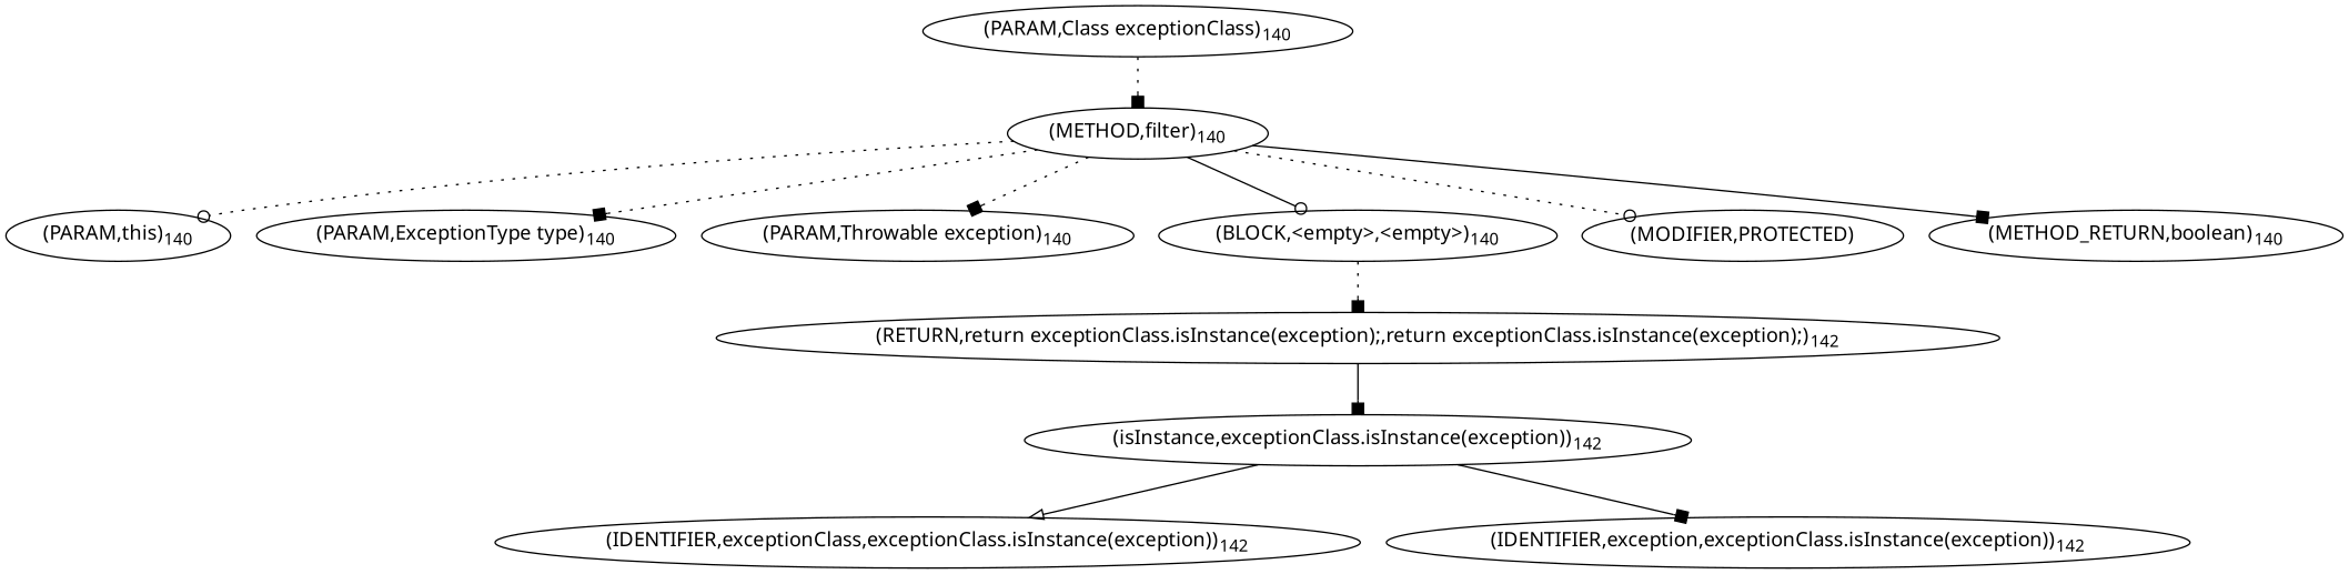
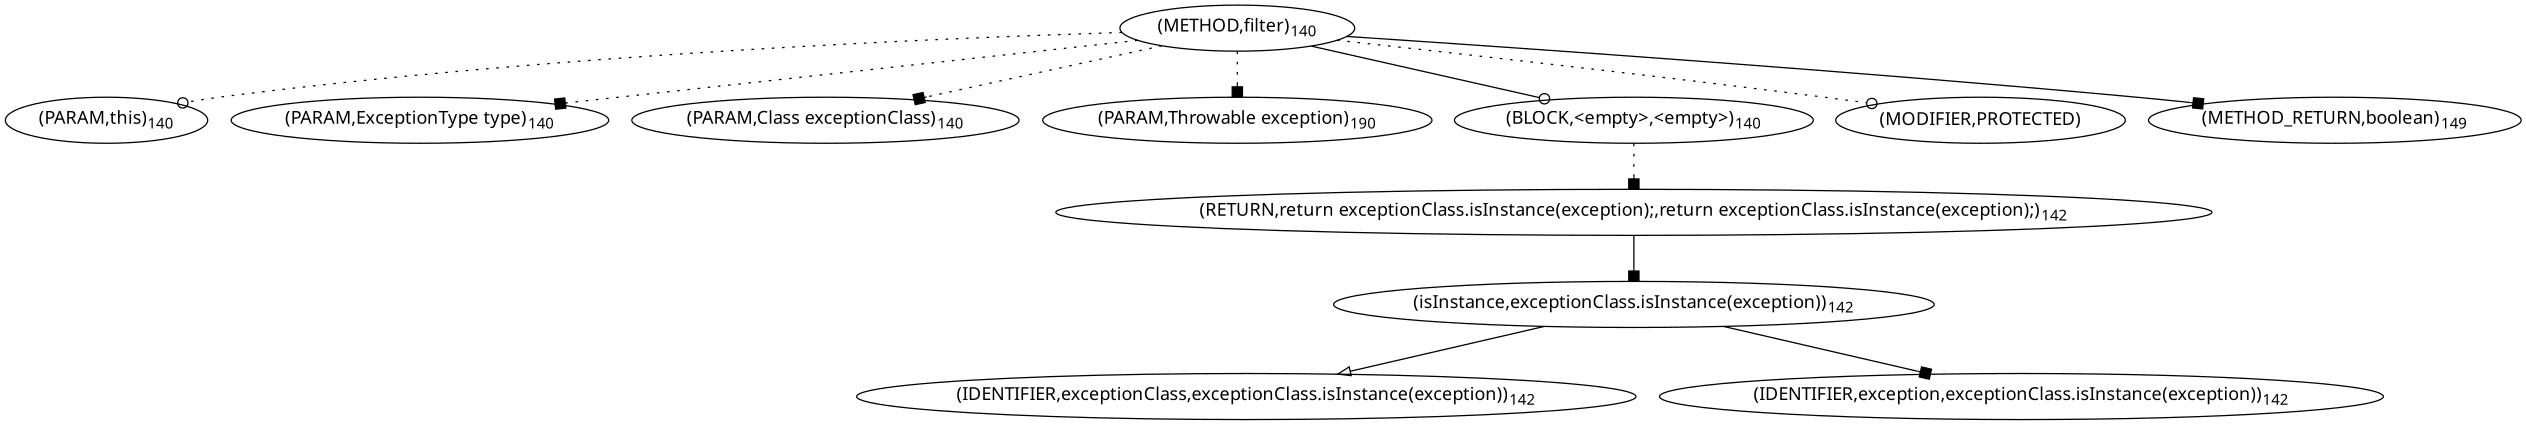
  digraph {
    fontname="Noto Sans"
    node [fontname="Noto Sans"]
    edge [arrowhead=box fontname="Noto Sans" style=dotted]
    n1 [label=<(METHOD,filter)<SUB>140</SUB>>]
    n2 [label=<(PARAM,this)<SUB>140</SUB>>]
    n3 [label=<(PARAM,ExceptionType type)<SUB>140</SUB>>]
    n4 [label=<(PARAM,Class exceptionClass)<SUB>140</SUB>>]
-   n5 [label=<(PARAM,Throwable exception)<SUB>140</SUB>>]
+   n5 [label=<(PARAM,Throwable exception)<SUB>190</SUB>>]
    n6 [label=<(BLOCK,&lt;empty&gt;,&lt;empty&gt;)<SUB>140</SUB>>]
    n7 [label=<(MODIFIER,PROTECTED)>]
-   n8 [label=<(METHOD_RETURN,boolean)<SUB>140</SUB>>]
+   n8 [label=<(METHOD_RETURN,boolean)<SUB>149</SUB>>]
    n9 [label=<(RETURN,return exceptionClass.isInstance(exception);,return exceptionClass.isInstance(exception);)<SUB>142</SUB>>]
    n10 [label=<(isInstance,exceptionClass.isInstance(exception))<SUB>142</SUB>>]
    n11 [label=<(IDENTIFIER,exceptionClass,exceptionClass.isInstance(exception))<SUB>142</SUB>>]
    n12 [label=<(IDENTIFIER,exception,exceptionClass.isInstance(exception))<SUB>142</SUB>>]
    n1 -> n2 [arrowhead=odot]
    n1 -> n3
-   n4 -> n1
+   n1 -> n4
    n1 -> n5
    n1 -> n6 [arrowhead=odot style=solid]
    n1 -> n7 [arrowhead=odot]
    n1 -> n8 [style=solid]
    n6 -> n9
    n9 -> n10 [style=solid]
    n10 -> n11 [arrowhead=onormal style=solid]
    n10 -> n12 [style=solid]
  }
